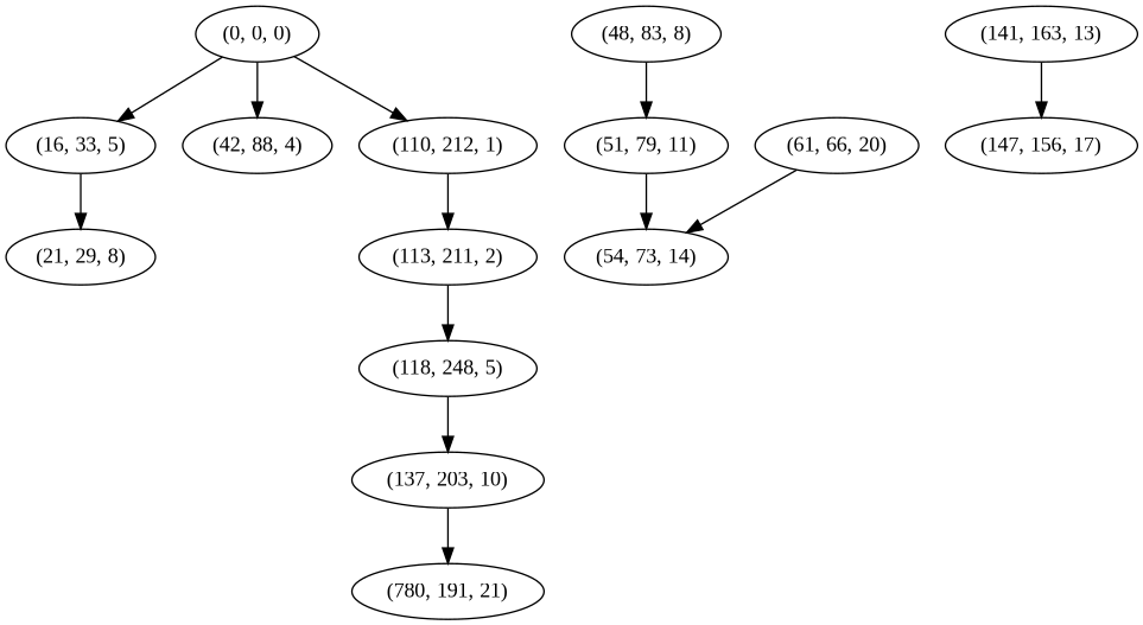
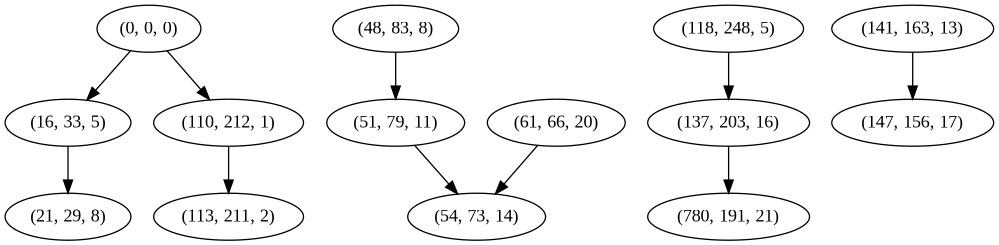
  digraph {
    fontname="Liberation Serif"
    node [fontname="Liberation Serif"]
    edge [fontname="Liberation Serif"]
    "(0, 0, 0)"
    "(16, 33, 5)"
-   "(42, 88, 4)"
    "(110, 212, 1)"
    "(21, 29, 8)"
    "(113, 211, 2)"
    "(48, 83, 8)"
    "(51, 79, 11)"
    "(54, 73, 14)"
    "(61, 66, 20)"
    n11 [label="(118, 248, 5)"]
-   "(137, 203, 10)"
+   "(137, 203, 10)" [label="(137, 203, 16)"]
    n13 [label="(780, 191, 21)"]
    "(141, 163, 13)"
    "(147, 156, 17)"
    "(0, 0, 0)" -> "(16, 33, 5)"
-   "(0, 0, 0)" -> "(42, 88, 4)"
    "(0, 0, 0)" -> "(110, 212, 1)"
    "(16, 33, 5)" -> "(21, 29, 8)"
    "(110, 212, 1)" -> "(113, 211, 2)"
-   "(113, 211, 2)" -> n11
    "(48, 83, 8)" -> "(51, 79, 11)"
    "(51, 79, 11)" -> "(54, 73, 14)"
    "(61, 66, 20)" -> "(54, 73, 14)"
    n11 -> "(137, 203, 10)"
    "(137, 203, 10)" -> n13
    "(141, 163, 13)" -> "(147, 156, 17)"
  }
